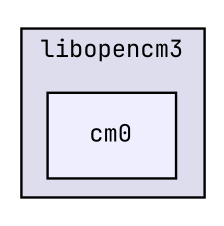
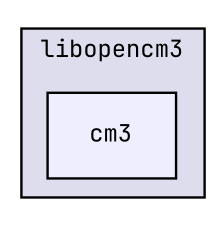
  digraph {
    compound=true
    rankdir=LR
    fontname="JetBrains Mono"
-   n1 [fillcolor="#eeeeff" fontname="JetBrains Mono" fontsize=10 label=cm0 pencolor=black shape=box style=filled]
+   n1 [fillcolor="#eeeeff" fontname="JetBrains Mono" fontsize=10 label=cm3 pencolor=black shape=box style=filled]
    subgraph cluster_1 {
      bgcolor="#ddddee"
      fontsize=10
      label=libopencm3
      pencolor=black
      n1
    }
  }
